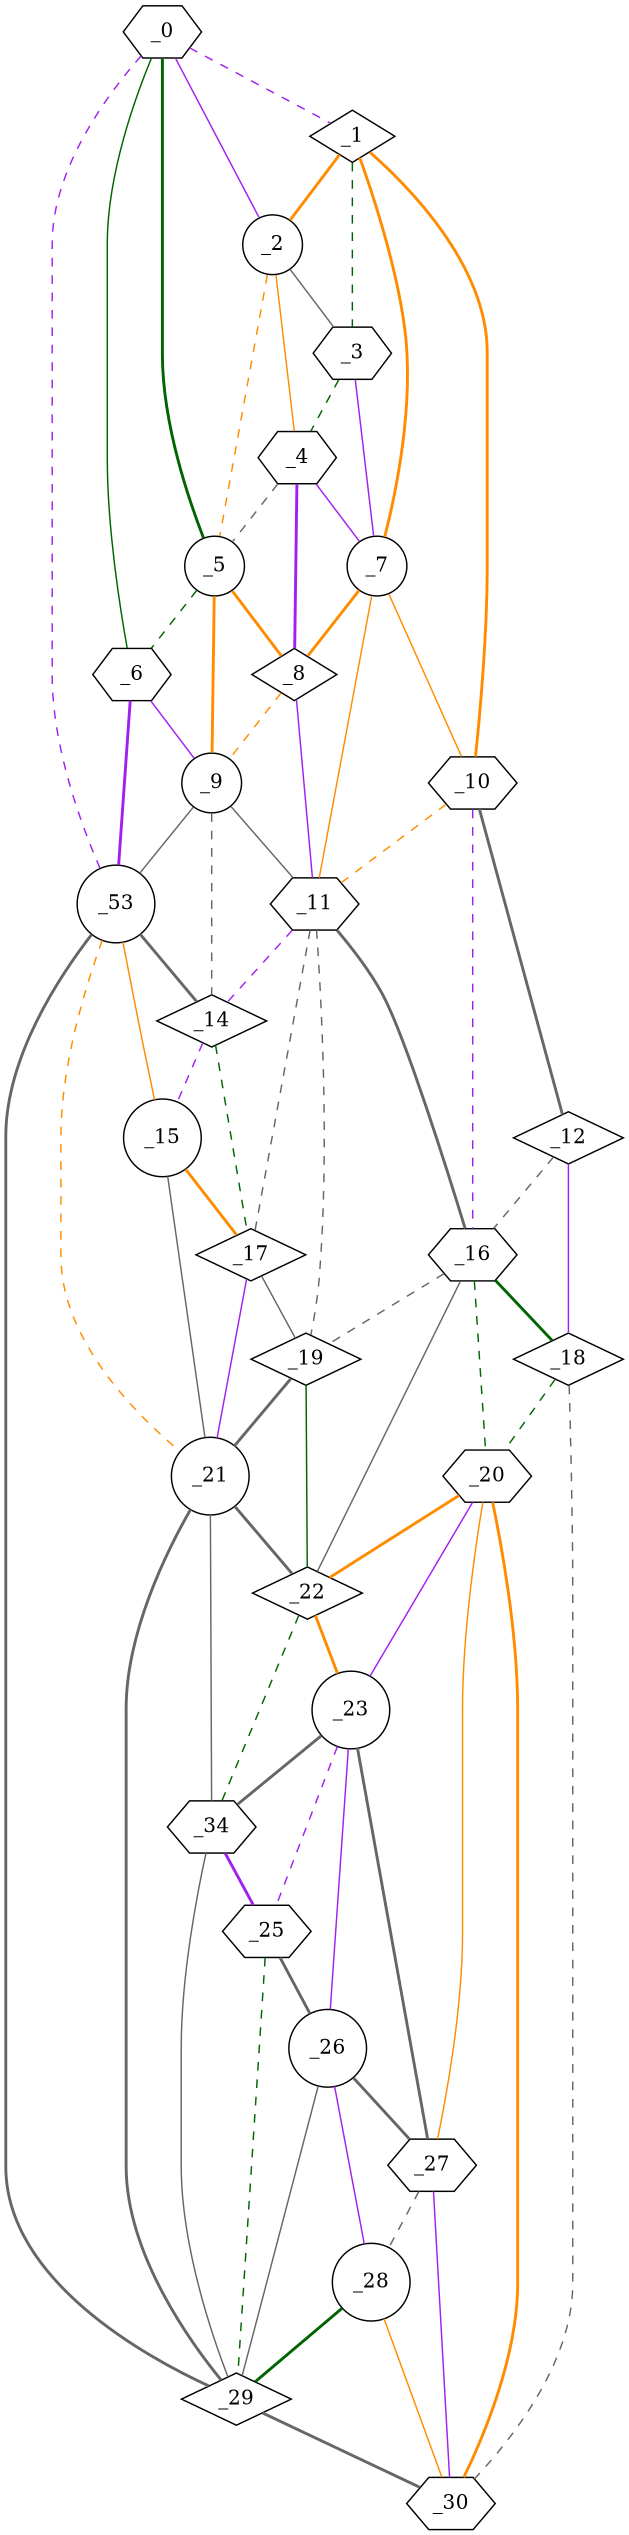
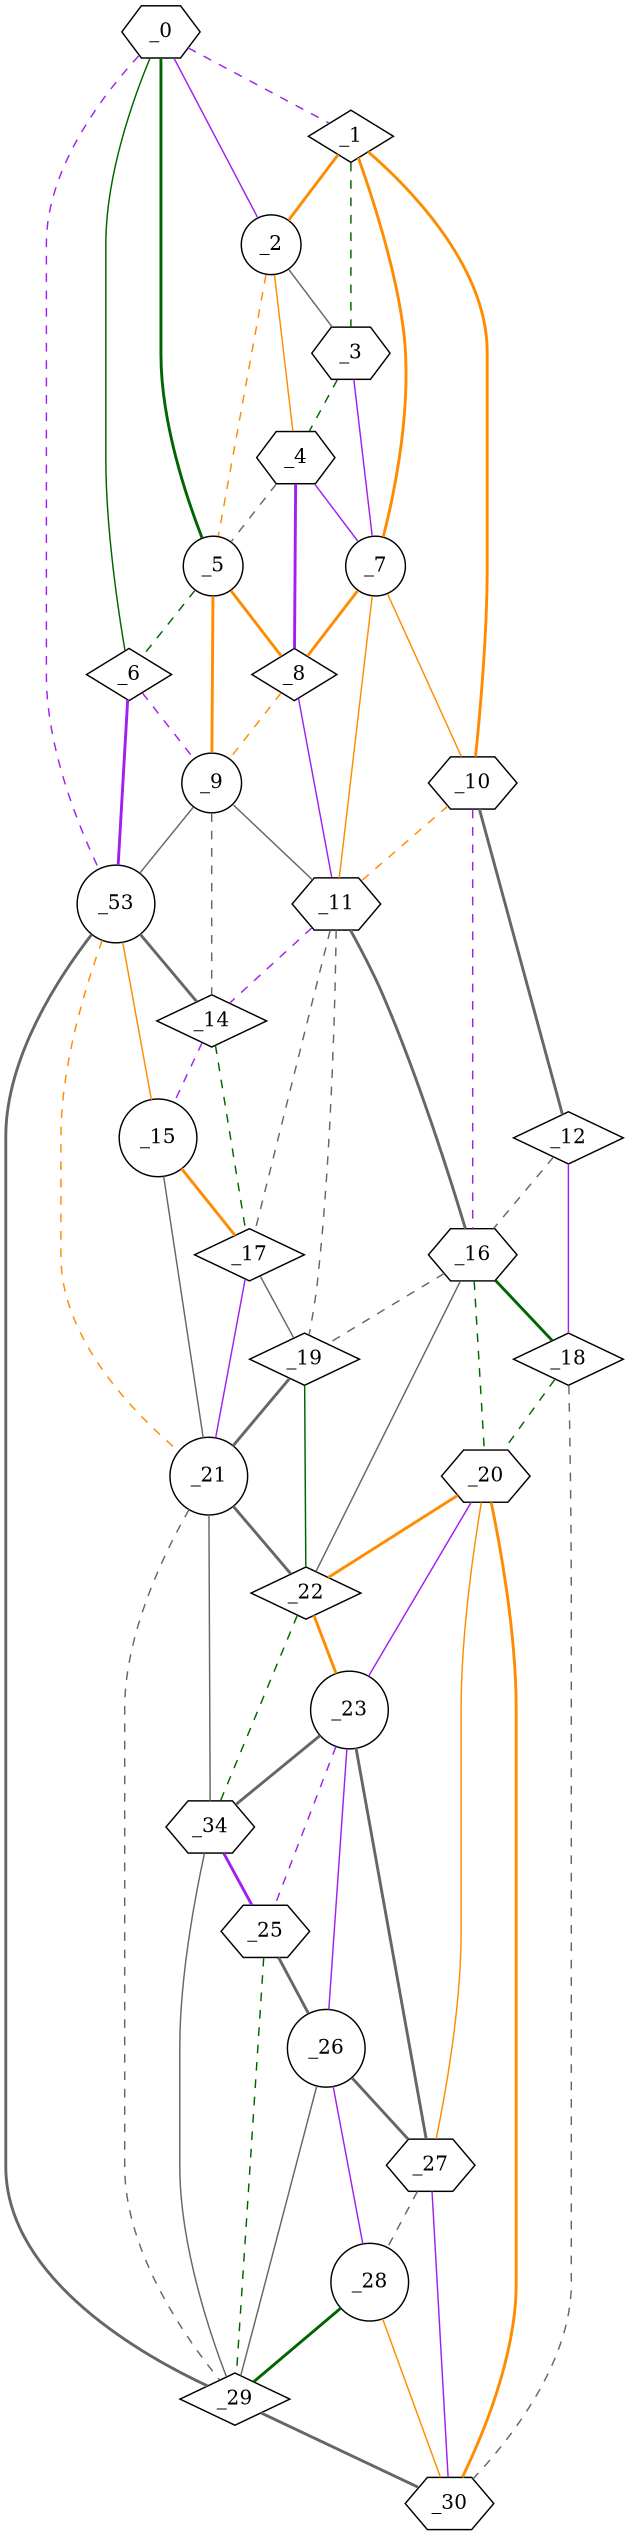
  graph {
    node [shape=hexagon x=64 y=75]
    edge [color=gray40 style=solid valence=2]
    _0 [x=4 y=83]
    _1 [shape=diamond x=5 y=57]
    _2 [shape=circle x=18 y=65]
    _5 [shape=circle x=32]
-   _6 [x=40 y=91]
+   _6 [shape=diamond x=40 y=91]
    n6 [label=_53 shape=circle y=98]
    _3 [x=19 y=55]
    _7 [shape=circle x=41 y=41]
    _10 [x=52 y=36]
    _4 [x=30 y=61]
    _8 [shape=diamond x=41 y=64]
    _9 [shape=circle x=48 y=76]
    _14 [shape=diamond x=65]
    _15 [shape=circle x=71 y=92]
    _21 [shape=circle x=85 y=87]
    _29 [shape=diamond x=124 y=67]
    _11 [x=61 y=66]
    _12 [shape=diamond y=33]
    _16 [x=72 y=43]
    _17 [shape=diamond x=72]
    _22 [shape=diamond x=86 y=66]
    n22 [label=_34 x=102 y=64]
    _30 [x=126 y=42]
    _19 [shape=diamond x=81 y=70]
    _18 [shape=diamond x=73 y=32]
    _20 [x=83 y=35]
    _23 [shape=circle x=101 y=46]
    _27 [x=112 y=42]
    _25 [x=106 y=61]
    _26 [shape=circle x=110 y=51]
    _28 [shape=circle x=123 y=47]
    _0 -- _1 [color=purple style=dashed valence=1]
    _0 -- _2 [color=purple valence=1]
    _0 -- _5 [color=darkgreen style=bold]
    _0 -- _6 [color=darkgreen valence=1]
    _0 -- n6 [color=purple style=dashed valence=1]
    _1 -- _2 [color=darkorange style=bold]
    _1 -- _3 [color=darkgreen style=dashed]
    _1 -- _7 [color=darkorange style=bold]
    _1 -- _10 [color=darkorange style=bold valence=1]
    _2 -- _5 [color=darkorange style=dashed]
    _2 -- _3 [valence=1]
    _2 -- _4 [color=darkorange valence=1]
    _5 -- _6 [color=darkgreen style=dashed valence=1]
    _5 -- _8 [color=darkorange style=bold valence=1]
    _5 -- _9 [color=darkorange style=bold]
    _6 -- n6 [color=purple style=bold]
-   _6 -- _9 [color=purple]
+   _6 -- _9 [color=purple style=dashed]
    n6 -- _14 [style=bold valence=1]
    n6 -- _15 [color=darkorange]
    n6 -- _21 [color=darkorange style=dashed valence=1]
    n6 -- _29 [style=bold valence=1]
    _3 -- _7 [color=purple valence=1]
    _3 -- _4 [color=darkgreen style=dashed]
    _7 -- _10 [color=darkorange valence=1]
    _7 -- _8 [color=darkorange style=bold]
    _7 -- _11 [color=darkorange]
    _10 -- _11 [color=darkorange style=dashed]
    _10 -- _12 [style=bold valence=1]
    _10 -- _16 [color=purple style=dashed]
    _4 -- _5 [style=dashed]
    _4 -- _7 [color=purple]
    _4 -- _8 [color=purple style=bold]
    _8 -- _9 [color=darkorange style=dashed]
    _8 -- _11 [color=purple]
    _9 -- n6 [valence=1]
    _9 -- _14 [style=dashed valence=1]
    _9 -- _11
    _14 -- _15 [color=purple style=dashed valence=1]
    _14 -- _17 [color=darkgreen style=dashed]
    _15 -- _21 [valence=1]
    _15 -- _17 [color=darkorange style=bold]
-   _21 -- _29 [style=bold]
+   _21 -- _29 [style=dashed]
    _21 -- _22 [style=bold valence=1]
    _21 -- n22
    _29 -- _30 [style=bold valence=1]
    _11 -- _14 [color=purple style=dashed]
    _11 -- _16 [style=bold valence=1]
    _11 -- _17 [style=dashed valence=1]
    _11 -- _19 [style=dashed]
    _12 -- _16 [style=dashed]
    _12 -- _18 [color=purple valence=1]
    _16 -- _22
    _16 -- _19 [style=dashed valence=1]
    _16 -- _18 [color=darkgreen style=bold valence=1]
    _16 -- _20 [color=darkgreen style=dashed]
    _17 -- _21 [color=purple]
    _17 -- _19
    _22 -- n22 [color=darkgreen style=dashed]
    _22 -- _23 [color=darkorange style=bold]
    n22 -- _29 [valence=1]
    n22 -- _25 [color=purple style=bold valence=1]
    _19 -- _21 [style=bold]
    _19 -- _22 [color=darkgreen]
    _18 -- _30 [style=dashed valence=1]
    _18 -- _20 [color=darkgreen style=dashed]
    _20 -- _22 [color=darkorange style=bold valence=1]
    _20 -- _30 [color=darkorange style=bold valence=1]
    _20 -- _23 [color=purple]
    _20 -- _27 [color=darkorange]
    _23 -- n22 [style=bold valence=1]
    _23 -- _27 [style=bold valence=1]
    _23 -- _25 [color=purple style=dashed]
    _23 -- _26 [color=purple]
    _27 -- _30 [color=purple valence=1]
    _27 -- _28 [style=dashed valence=1]
    _25 -- _29 [color=darkgreen style=dashed]
    _25 -- _26 [style=bold valence=1]
    _26 -- _29
    _26 -- _27 [style=bold]
    _26 -- _28 [color=purple]
    _28 -- _29 [color=darkgreen style=bold valence=1]
    _28 -- _30 [color=darkorange]
  }
